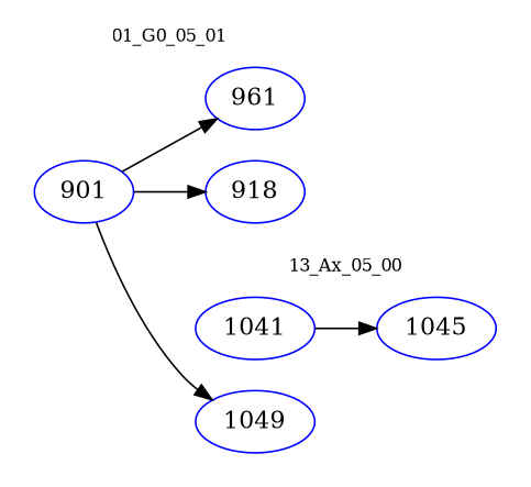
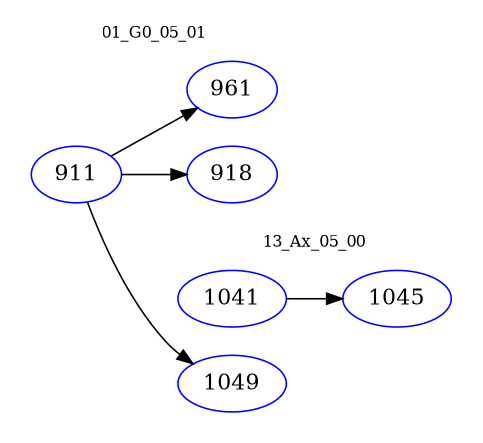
  digraph {
    rankdir=LR
    node [color=blue]
    edge [color=black]
    n1 [label=1041]
    n2 [label=1045]
    n3 [label=1049]
-   n4 [label=901]
+   n4 [label=911]
    n5 [label=918]
    n6 [label=961]
    subgraph cluster_1 {
      color=white
      fontsize=10
      label="13_Ax_05_00"
      n1
      n2
      n3
    }
    subgraph cluster_2 {
      color=white
      fontsize=10
      label="01_G0_05_01"
      n4
      n5
      n6
    }
    n1 -> n2
    n4 -> n3
    n4 -> n5
    n4 -> n6
  }
